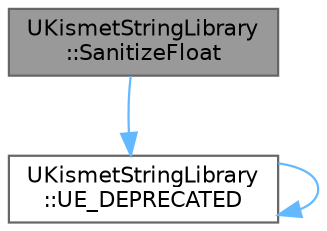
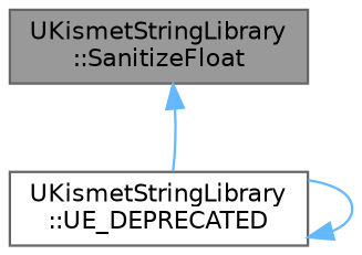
  digraph {
    rankdir=TB
    node [fontname=Helvetica fontsize=10 shape=box style=filled]
    edge [color=steelblue1 fontname=Helvetica fontsize=10 labelfontname=Helvetica labelfontsize=10 style=solid]
    n1 [color=gray40 fillcolor=grey60 fontcolor=black height=0.2 label="UKismetStringLibrary\l::SanitizeFloat" width=0.4]
    n2 [color=grey40 fillcolor=white height=0.2 label="UKismetStringLibrary\l::UE_DEPRECATED" width=0.4]
-   n1 -> n2
+   n2 -> n1
    n2 -> n2
  }
